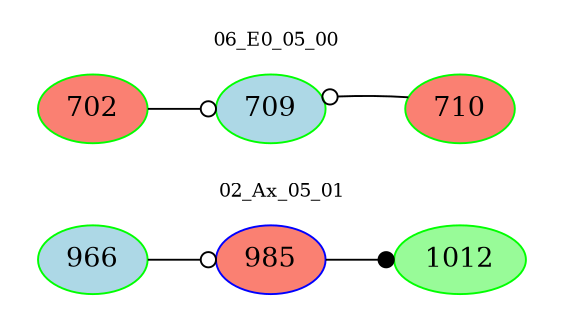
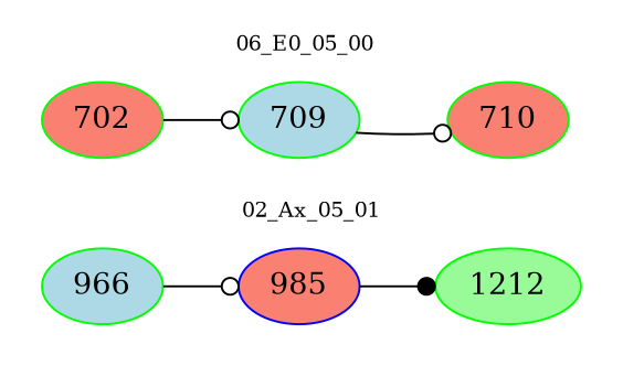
  digraph {
    rankdir=LR
    node [color=green fillcolor=salmon style=filled]
    edge [arrowhead=odot color=black]
    n1 [fillcolor=lightblue label=966]
    n2 [color=blue label=985]
-   n3 [fillcolor=palegreen label=1012]
+   n3 [fillcolor=palegreen label=1212]
    n4 [label=702]
    n5 [fillcolor=lightblue label=709]
    n6 [label=710]
    subgraph cluster_1 {
      color=white
      fontsize=10
      label="02_Ax_05_01"
      n1
      n2
      n3
    }
    subgraph cluster_2 {
      color=white
      fontsize=10
      label="06_E0_05_00"
      n4
      n5
      n6
    }
    n1 -> n2
    n2 -> n3 [arrowhead=dot]
    n4 -> n5
-   n6 -> n5
+   n5 -> n6
  }
